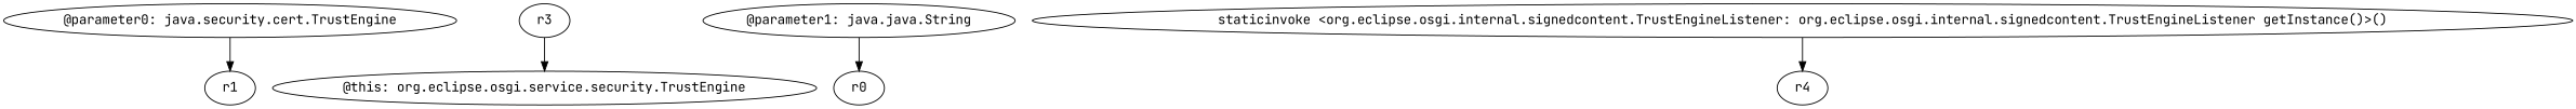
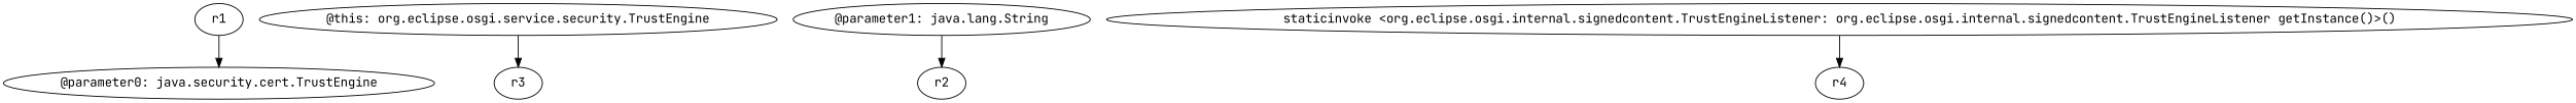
  digraph {
    fontname="JetBrains Mono"
    node [fontname="JetBrains Mono"]
    edge [fontname="JetBrains Mono"]
    n1 [label="@parameter0: java.security.cert.TrustEngine"]
    n2 [label=r1]
    n3 [label="@this: org.eclipse.osgi.service.security.TrustEngine"]
    n4 [label=r3]
-   n5 [label="@parameter1: java.java.String"]
-   n6 [label=r0]
+   n5 [label="@parameter1: java.lang.String"]
+   n6 [label=r2]
    n7 [label="staticinvoke <org.eclipse.osgi.internal.signedcontent.TrustEngineListener: org.eclipse.osgi.internal.signedcontent.TrustEngineListener getInstance()>()"]
    n8 [label=r4]
-   n1 -> n2
-   n4 -> n3
+   n2 -> n1
+   n3 -> n4
    n5 -> n6
    n7 -> n8
  }
